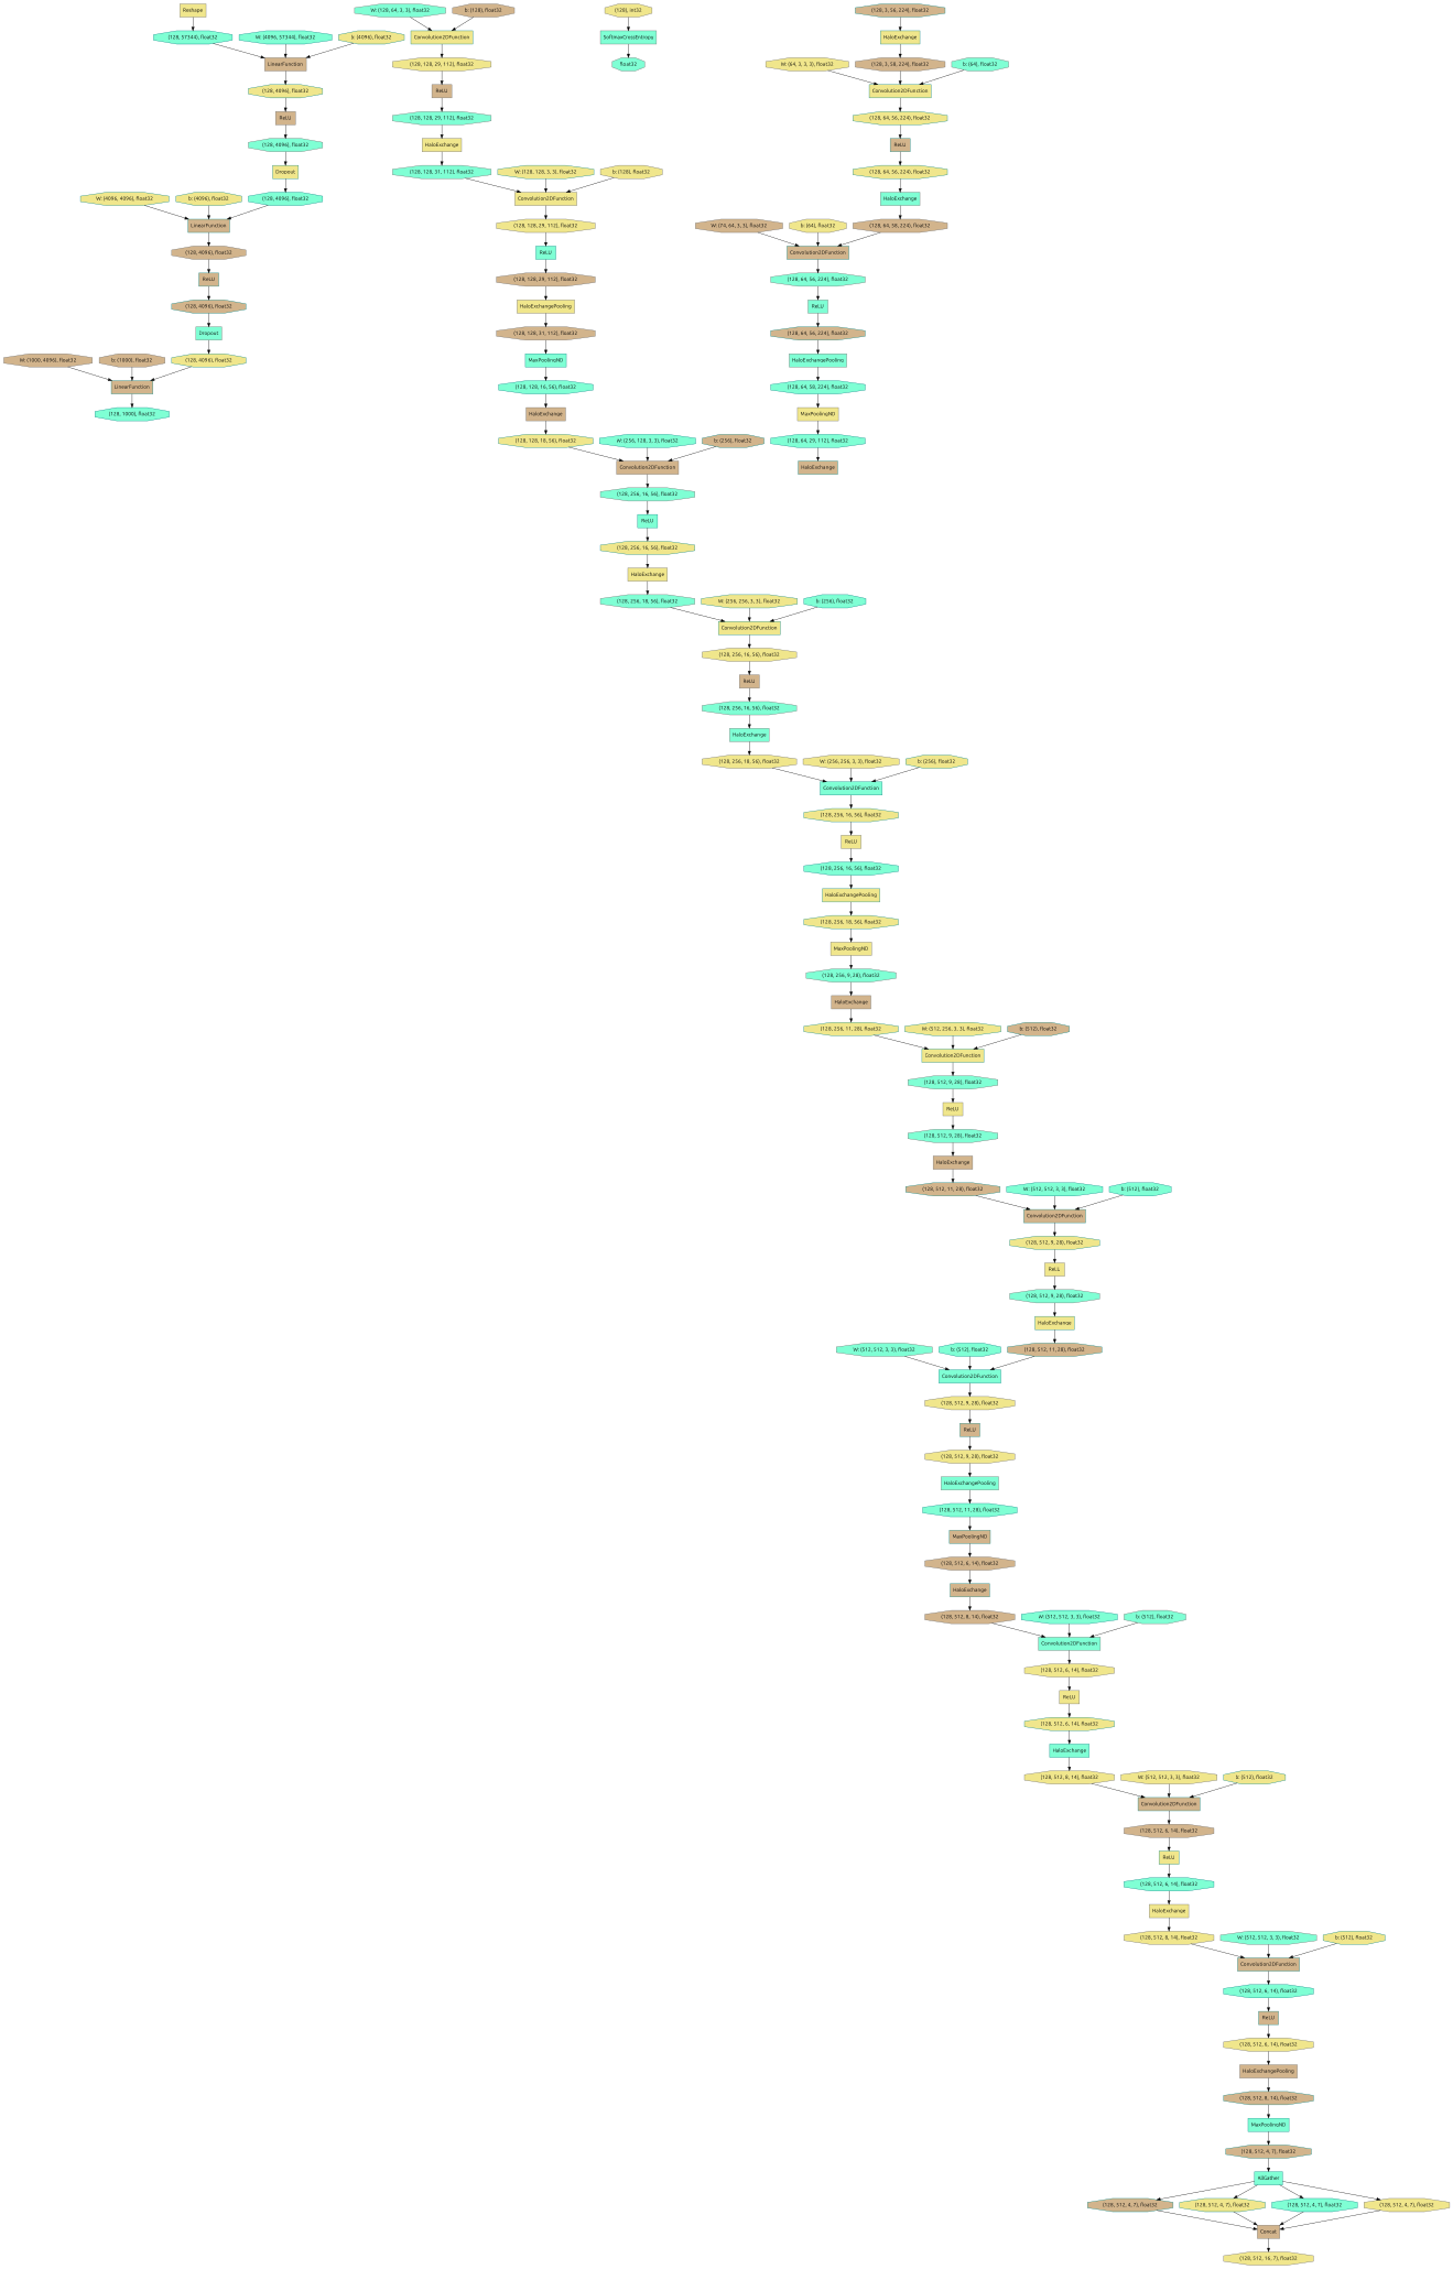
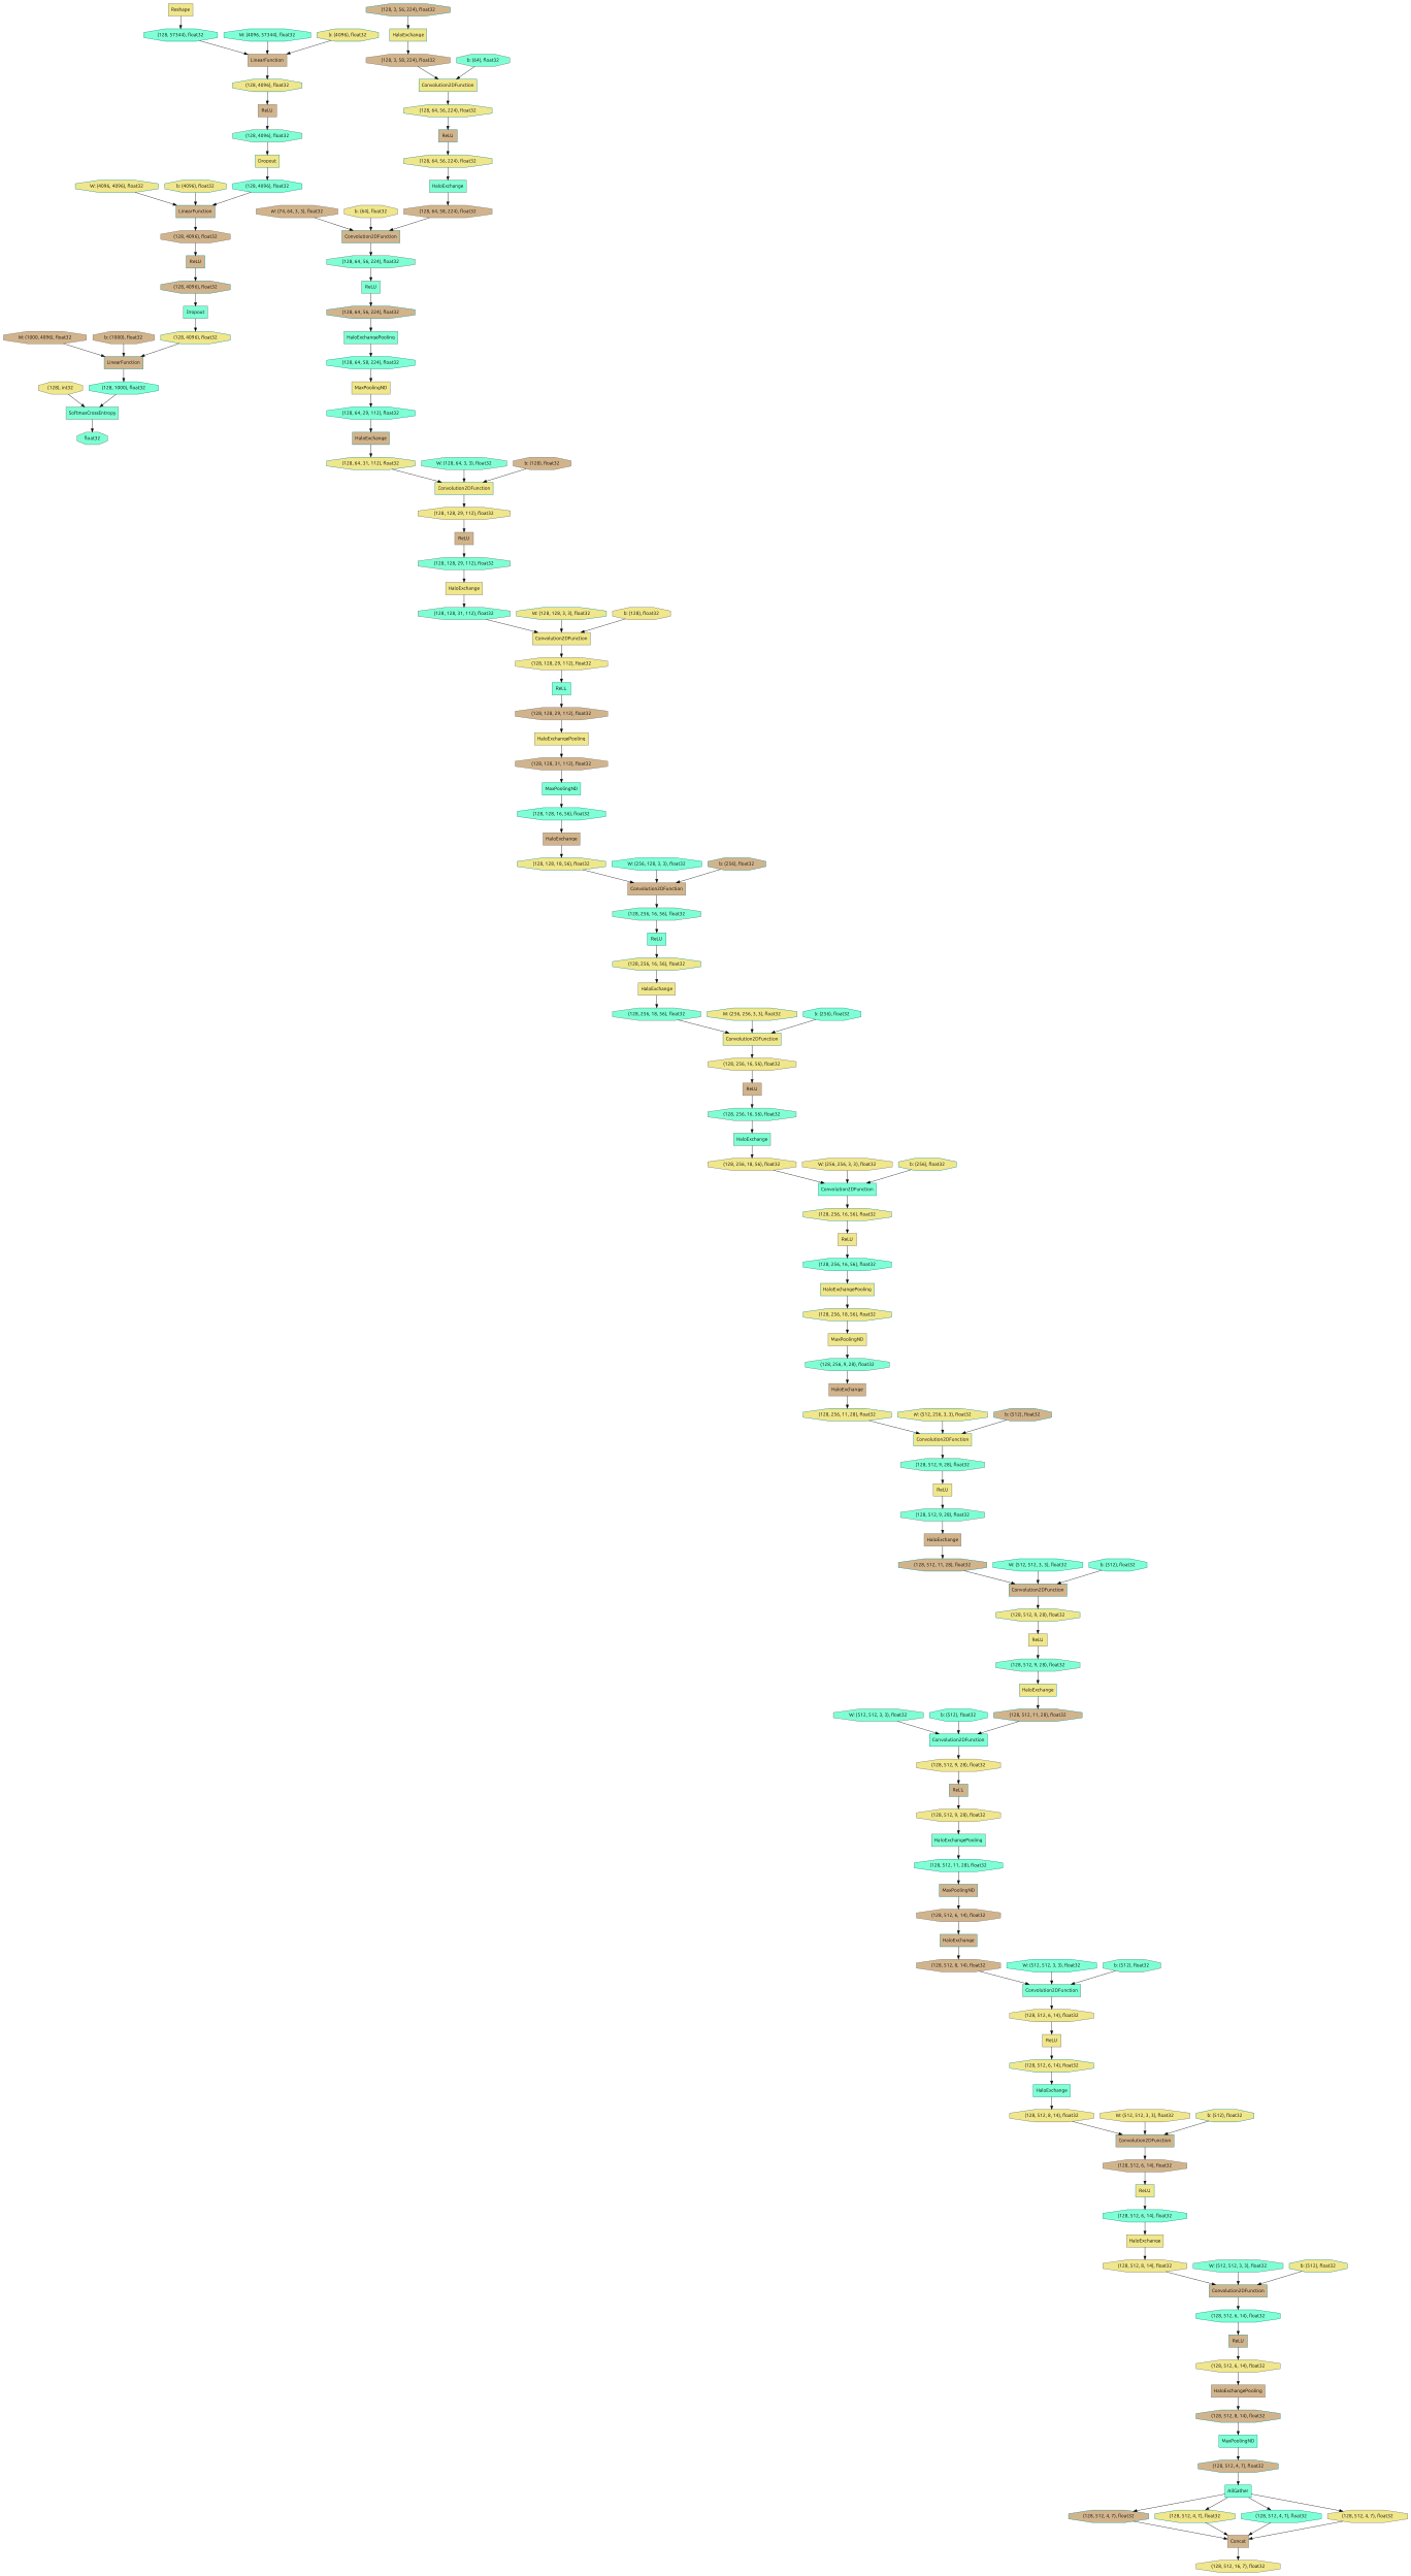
  digraph {
    fontname=Ubuntu
    rankdir=TB
    node [color=teal fillcolor=khaki fontname=Ubuntu shape=octagon style=filled]
    edge [fontname=Ubuntu]
    n1 [color=gray40 fillcolor=tan label=LinearFunction shape=record]
    n2 [label="(128, 4096), float32"]
    n3 [color=gray40 fillcolor=tan label=ReLU shape=record]
    n4 [color=gray40 fillcolor=aquamarine label="W: (512, 512, 3, 3), float32"]
    n5 [fillcolor=aquamarine label=Convolution2DFunction shape=record]
    n6 [color=gray40 label="(128, 512, 9, 28), float32"]
    n7 [color=gray40 fillcolor=aquamarine label="(128, 4096), float32"]
    n8 [label=Dropout shape=record]
    n9 [fillcolor=tan label=ReLU shape=record]
    n10 [color=gray40 label="(128, 512, 6, 14), float32"]
    n11 [color=gray40 fillcolor=tan label=HaloExchangePooling shape=record]
    n12 [fillcolor=tan label="(128, 512, 4, 7), float32"]
    n13 [color=gray40 fillcolor=tan label=Concat shape=record]
    n14 [color=gray40 label="(128, 512, 16, 7), float32"]
    n15 [color=gray40 fillcolor=tan label="(128, 512, 6, 14), float32"]
    n16 [fillcolor=tan label=HaloExchange shape=record]
    n17 [color=gray40 fillcolor=tan label="(128, 512, 8, 14), float32"]
    n18 [label="(128, 512, 4, 7), float32"]
    n19 [color=gray40 label="(128), int32"]
    n20 [color=gray40 fillcolor=aquamarine label=SoftmaxCrossEntropy shape=record]
    n21 [color=gray40 fillcolor=aquamarine label=float32]
    n22 [fillcolor=aquamarine label="b: (512), float32"]
    n23 [fillcolor=tan label=ReLU shape=record]
    n24 [label="(128, 64, 56, 224), float32"]
    n25 [color=gray40 fillcolor=aquamarine label=HaloExchange shape=record]
    n26 [fillcolor=aquamarine label=AllGather shape=record]
    n27 [fillcolor=aquamarine label="(128, 512, 4, 7), float32"]
    n28 [color=gray40 label="(128, 512, 4, 7), float32"]
    n29 [color=gray40 fillcolor=tan label="(128, 512, 6, 14), float32"]
    n30 [label=ReLU shape=record]
    n31 [fillcolor=aquamarine label="(128, 512, 6, 14), float32"]
    n32 [fillcolor=tan label=ReLU shape=record]
    n33 [fillcolor=tan label="(128, 4096), float32"]
    n34 [color=gray40 fillcolor=aquamarine label=Dropout shape=record]
    n35 [color=gray40 label=Reshape shape=record]
    n36 [fillcolor=aquamarine label="(128, 57344), float32"]
    n37 [fillcolor=aquamarine label=HaloExchange shape=record]
    n38 [color=gray40 label="(128, 512, 8, 14), float32"]
    n39 [fillcolor=tan label=Convolution2DFunction shape=record]
    n40 [fillcolor=aquamarine label="W: (512, 512, 3, 3), float32"]
    n41 [color=gray40 fillcolor=aquamarine label=Convolution2DFunction shape=record]
    n42 [color=gray40 label="(128, 512, 6, 14), float32"]
-   n43 [color=gray40 label="W: (64, 3, 3, 3), float32"]
    n44 [label=Convolution2DFunction shape=record]
    n45 [label="(128, 64, 56, 224), float32"]
    n46 [color=gray40 fillcolor=aquamarine label="(128, 512, 9, 28), float32"]
    n47 [color=gray40 fillcolor=tan label=HaloExchange shape=record]
    n48 [fillcolor=tan label="(128, 512, 11, 28), float32"]
    n49 [color=gray40 label=ReLU shape=record]
    n50 [label="(128, 512, 6, 14), float32"]
    n51 [color=gray40 fillcolor=aquamarine label="b: (512), float32"]
    n52 [color=gray40 label=ReLU shape=record]
    n53 [fillcolor=aquamarine label="(128, 4096), float32"]
    n54 [fillcolor=tan label=LinearFunction shape=record]
    n55 [label="(128, 512, 9, 28), float32"]
    n56 [color=gray40 label=ReLU shape=record]
    n57 [color=gray40 fillcolor=aquamarine label="(128, 512, 9, 28), float32"]
    n58 [color=gray40 label="(128, 256, 16, 56), float32"]
    n59 [color=gray40 fillcolor=tan label=ReLU shape=record]
    n60 [color=gray40 fillcolor=aquamarine label="(128, 256, 16, 56), float32"]
    n61 [fillcolor=tan label=Convolution2DFunction shape=record]
    n62 [color=gray40 fillcolor=tan label=HaloExchange shape=record]
    n63 [label="(128, 256, 11, 28), float32"]
    n64 [label=Convolution2DFunction shape=record]
    n65 [fillcolor=tan label=HaloExchange shape=record]
+   n66 [label="(128, 64, 31, 112), float32"]
    n67 [label=Convolution2DFunction shape=record]
    n68 [fillcolor=tan label="(128, 512, 8, 14), float32"]
    n69 [fillcolor=aquamarine label=MaxPoolingND shape=record]
    n70 [color=gray40 label="W: (512, 512, 3, 3), float32"]
    n71 [color=gray40 fillcolor=aquamarine label="(128, 256, 16, 56), float32"]
    n72 [fillcolor=aquamarine label=ReLU shape=record]
    n73 [label="(128, 256, 16, 56), float32"]
    n74 [fillcolor=aquamarine label="(128, 128, 16, 56), float32"]
    n75 [color=gray40 fillcolor=tan label=HaloExchange shape=record]
    n76 [label="(128, 128, 18, 56), float32"]
    n77 [color=gray40 label=HaloExchange shape=record]
    n78 [color=gray40 label=HaloExchange shape=record]
    n79 [color=gray40 fillcolor=aquamarine label="(128, 256, 18, 56), float32"]
    n80 [label=Convolution2DFunction shape=record]
    n81 [color=gray40 label="(128, 128, 29, 112), float32"]
    n82 [fillcolor=aquamarine label=ReLU shape=record]
    n83 [color=gray40 fillcolor=tan label="(128, 128, 29, 112), float32"]
    n84 [color=gray40 label="(128, 512, 9, 28), float32"]
    n85 [color=gray40 fillcolor=aquamarine label=HaloExchangePooling shape=record]
    n86 [fillcolor=aquamarine label="(128, 512, 11, 28), float32"]
    n87 [fillcolor=tan label="(128, 3, 56, 224), float32"]
    n88 [label=HaloExchange shape=record]
    n89 [color=gray40 fillcolor=tan label="(128, 3, 58, 224), float32"]
    n90 [label="b: (512), float32"]
    n91 [color=gray40 fillcolor=tan label="(128, 128, 31, 112), float32"]
    n92 [fillcolor=aquamarine label=MaxPoolingND shape=record]
    n93 [fillcolor=tan label=Convolution2DFunction shape=record]
    n94 [color=gray40 fillcolor=aquamarine label="(128, 64, 56, 224), float32"]
    n95 [color=gray40 fillcolor=aquamarine label=ReLU shape=record]
    n96 [color=gray40 fillcolor=aquamarine label="b: (64), float32"]
    n97 [fillcolor=aquamarine label="(128, 512, 6, 14), float32"]
    n98 [color=gray40 fillcolor=aquamarine label="W: (512, 512, 3, 3), float32"]
    n99 [fillcolor=tan label=Convolution2DFunction shape=record]
    n100 [color=gray40 fillcolor=tan label="(128, 4096), float32"]
    n101 [fillcolor=tan label="(128, 512, 4, 7), float32"]
    n102 [fillcolor=aquamarine label=Convolution2DFunction shape=record]
    n103 [label="(128, 256, 16, 56), float32"]
    n104 [color=gray40 label=ReLU shape=record]
    n105 [color=gray40 fillcolor=aquamarine label=HaloExchange shape=record]
    n106 [color=gray40 label="(128, 256, 18, 56), float32"]
    n107 [label=HaloExchangePooling shape=record]
    n108 [label="(128, 256, 18, 56), float32"]
    n109 [color=gray40 label=MaxPoolingND shape=record]
    n110 [color=gray40 fillcolor=tan label=Convolution2DFunction shape=record]
    n111 [label="b: (512), float32"]
    n112 [color=gray40 fillcolor=aquamarine label="(128, 128, 31, 112), float32"]
    n113 [color=gray40 label=Convolution2DFunction shape=record]
    n114 [color=gray40 fillcolor=tan label="W: (74, 64, 3, 3), float32"]
    n115 [fillcolor=aquamarine label="(128, 256, 16, 56), float32"]
    n116 [fillcolor=tan label="(128, 64, 56, 224), float32"]
    n117 [color=gray40 fillcolor=aquamarine label=HaloExchangePooling shape=record]
    n118 [color=gray40 label="(128, 512, 8, 14), float32"]
    n119 [fillcolor=tan label="(128, 512, 11, 28), float32"]
    n120 [color=gray40 fillcolor=aquamarine label="(128, 128, 29, 112), float32"]
    n121 [color=gray40 label=HaloExchange shape=record]
    n122 [fillcolor=aquamarine label="W: (4096, 57344), float32"]
    n123 [fillcolor=tan label=ReLU shape=record]
    n124 [color=gray40 fillcolor=aquamarine label="(128, 256, 9, 28), float32"]
    n125 [color=gray40 label="b: (64), float32"]
    n126 [color=gray40 fillcolor=aquamarine label="(128, 512, 9, 28), float32"]
    n127 [label="(128, 4096), float32"]
    n128 [fillcolor=tan label=LinearFunction shape=record]
    n129 [label="b: (4096), float32"]
    n130 [color=gray40 label="(128, 128, 29, 112), float32"]
    n131 [color=gray40 fillcolor=aquamarine label="W: (128, 64, 3, 3), float32"]
    n132 [label=HaloExchange shape=record]
    n133 [label="W: (4096, 4096), float32"]
    n134 [fillcolor=aquamarine label="(128, 1000), float32"]
    n135 [fillcolor=tan label=MaxPoolingND shape=record]
    n136 [color=gray40 fillcolor=tan label=ReLU shape=record]
    n137 [color=gray40 fillcolor=tan label="b: (128), float32"]
    n138 [fillcolor=aquamarine label="(128, 64, 58, 224), float32"]
    n139 [color=gray40 label=MaxPoolingND shape=record]
    n140 [color=gray40 label=HaloExchangePooling shape=record]
    n141 [label="W: (128, 128, 3, 3), float32"]
    n142 [color=gray40 fillcolor=tan label="(128, 64, 58, 224), float32"]
    n143 [label="b: (4096), float32"]
    n144 [fillcolor=aquamarine label="(128, 64, 29, 112), float32"]
    n145 [color=gray40 fillcolor=tan label="W: (1000, 4096), float32"]
    n146 [color=gray40 label="b: (128), float32"]
    n147 [fillcolor=aquamarine label="W: (256, 128, 3, 3), float32"]
    n148 [color=gray40 fillcolor=tan label="b: (1000), float32"]
    n149 [fillcolor=tan label="b: (256), float32"]
    n150 [label="W: (256, 256, 3, 3), float32"]
    n151 [fillcolor=aquamarine label="b: (256), float32"]
    n152 [color=gray40 label="W: (256, 256, 3, 3), float32"]
    n153 [label="b: (256), float32"]
    n154 [label="W: (512, 256, 3, 3), float32"]
    n155 [fillcolor=tan label="b: (512), float32"]
    n156 [fillcolor=aquamarine label="W: (512, 512, 3, 3), float32"]
    n157 [fillcolor=aquamarine label="b: (512), float32"]
    n1 -> n2
    n2 -> n3
    n3 -> n7
    n4 -> n5
    n5 -> n6
    n6 -> n123
    n7 -> n8
    n8 -> n53
    n9 -> n10
    n10 -> n11
    n11 -> n68
    n12 -> n13
    n13 -> n14
    n15 -> n16
    n16 -> n17
    n17 -> n41
    n18 -> n13
    n19 -> n20
    n20 -> n21
    n22 -> n5
    n23 -> n24
    n24 -> n25
    n25 -> n142
    n26 -> n12
    n26 -> n18
    n26 -> n27
    n26 -> n28
    n27 -> n13
    n28 -> n13
    n29 -> n30
    n30 -> n31
    n31 -> n77
    n32 -> n33
    n33 -> n34
    n34 -> n127
    n35 -> n36
    n36 -> n1
    n37 -> n38
    n38 -> n39
    n39 -> n29
    n40 -> n41
    n41 -> n42
    n42 -> n49
-   n43 -> n44
    n44 -> n45
    n45 -> n23
    n46 -> n47
    n47 -> n48
    n48 -> n61
    n49 -> n50
    n50 -> n37
    n51 -> n41
    n52 -> n46
    n53 -> n54
    n54 -> n100
    n55 -> n56
    n56 -> n57
    n57 -> n132
    n58 -> n59
    n59 -> n60
    n60 -> n105
    n61 -> n55
    n62 -> n63
    n63 -> n64
    n64 -> n126
+   n65 -> n66
+   n66 -> n67
    n67 -> n130
    n68 -> n69
    n69 -> n101
    n70 -> n39
    n71 -> n72
    n72 -> n73
    n73 -> n78
    n74 -> n75
    n75 -> n76
    n76 -> n110
    n77 -> n118
    n78 -> n79
    n79 -> n80
    n80 -> n58
    n81 -> n82
    n82 -> n83
    n83 -> n140
    n84 -> n85
    n85 -> n86
    n86 -> n135
    n87 -> n88
    n88 -> n89
    n89 -> n44
    n90 -> n39
    n91 -> n92
    n92 -> n74
    n93 -> n94
    n94 -> n95
    n95 -> n116
    n96 -> n44
    n97 -> n9
    n98 -> n99
    n99 -> n97
    n100 -> n32
    n101 -> n26
    n102 -> n103
    n103 -> n104
    n104 -> n115
    n105 -> n106
    n106 -> n102
    n107 -> n108
    n108 -> n109
    n109 -> n124
    n110 -> n71
    n111 -> n99
    n112 -> n113
    n113 -> n81
    n114 -> n93
    n115 -> n107
    n116 -> n117
    n117 -> n138
    n118 -> n99
    n119 -> n5
    n120 -> n121
    n121 -> n112
    n122 -> n1
    n123 -> n84
    n124 -> n62
    n125 -> n93
    n126 -> n52
    n127 -> n128
    n128 -> n134
    n129 -> n1
    n130 -> n136
    n131 -> n67
    n132 -> n119
    n133 -> n54
+   n134 -> n20
    n135 -> n15
    n136 -> n120
    n137 -> n67
    n138 -> n139
    n139 -> n144
    n140 -> n91
    n141 -> n113
    n142 -> n93
    n143 -> n54
    n144 -> n65
    n145 -> n128
    n146 -> n113
    n147 -> n110
    n148 -> n128
    n149 -> n110
    n150 -> n80
    n151 -> n80
    n152 -> n102
    n153 -> n102
    n154 -> n64
    n155 -> n64
    n156 -> n61
    n157 -> n61
  }
